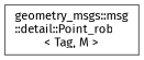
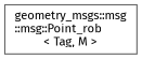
  digraph {
    rankdir=LR
    fontname="Fira Sans"
-   n1 [color=grey40 fillcolor=white fontname="Fira Sans" fontsize=10 height=0.2 label="geometry_msgs::msg\l::detail::Point_rob\l\< Tag, M \>" shape=box style=filled width=0.4]
+   n1 [color=grey40 fillcolor=white fontname="Fira Sans" fontsize=10 height=0.2 label="geometry_msgs::msg\l::msg::Point_rob\l\< Tag, M \>" shape=box style=filled width=0.4]
  }
